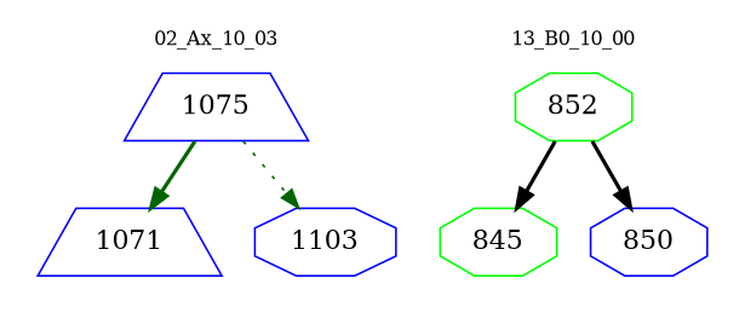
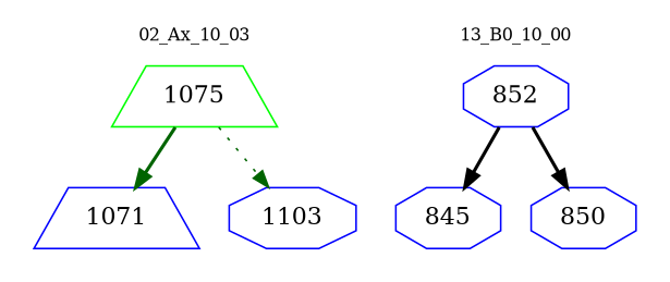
  digraph {
    node [color=green shape=octagon]
    edge [color=darkgreen style=bold]
-   n1 [color=blue label=1075 shape=trapezium]
+   n1 [label=1075 shape=trapezium]
    n2 [color=blue label=1071 shape=trapezium]
    n3 [color=blue label=1103]
-   n4 [label=852]
-   n5 [label=845]
+   n4 [color=blue label=852]
+   n5 [color=blue label=845]
    n6 [color=blue label=850]
    subgraph cluster_1 {
      color=white
      fontsize=10
      label="02_Ax_10_03"
      n1
      n2
      n3
    }
    subgraph cluster_2 {
      color=white
      fontsize=10
      label="13_B0_10_00"
      n4
      n5
      n6
    }
    n1 -> n2
    n1 -> n3 [style=dotted]
    n4 -> n5 [color=black]
    n4 -> n6 [color=black]
  }
